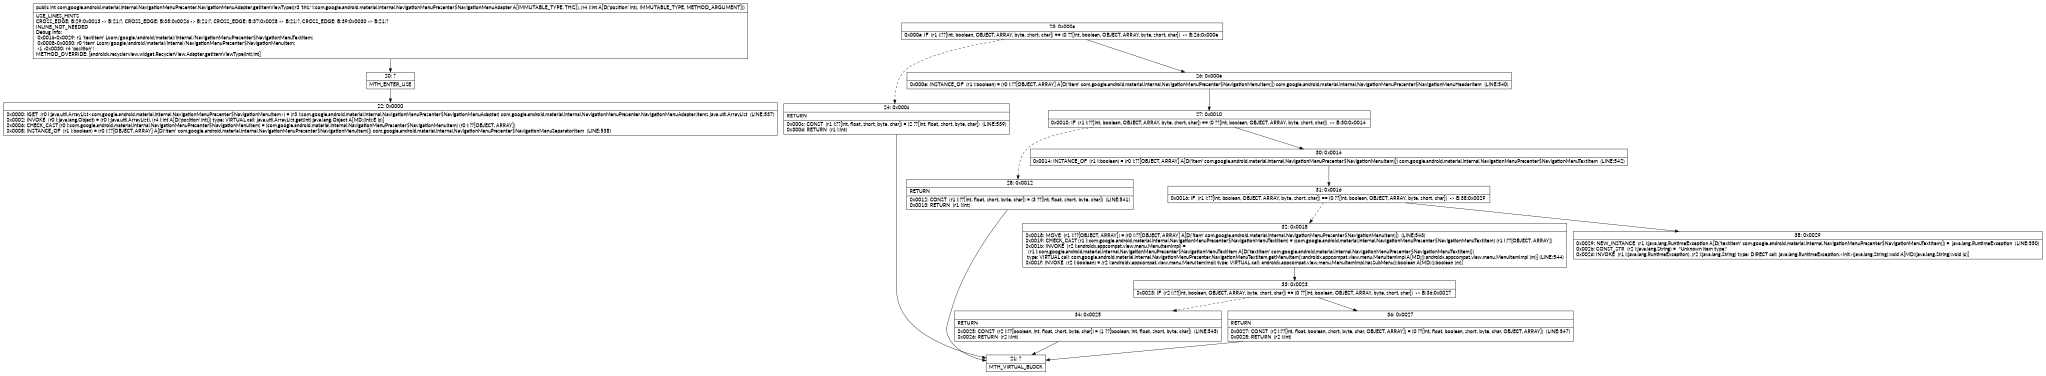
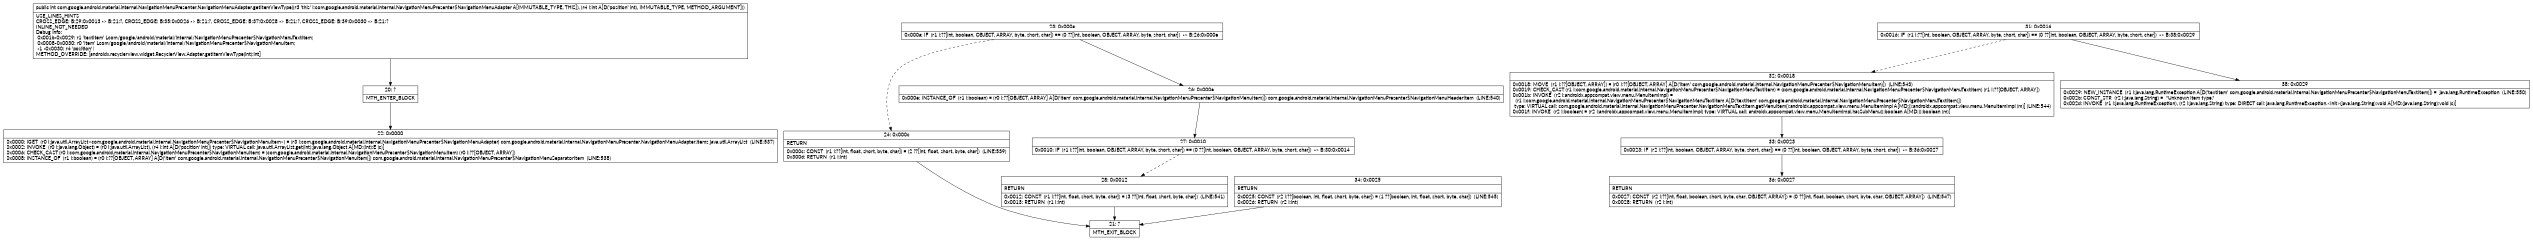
  digraph {
    fontname=Lato
    node [fontname=Lato shape=record]
    edge [fontname=Lato]
-   n1 [label="{20\:\ ?|MTH_ENTER_USE\l}"]
+   n1 [label="{20\:\ ?|MTH_ENTER_BLOCK\l}"]
    n2 [label="{22\:\ 0x0000|0x0000: IGET  (r0 I:java.util.ArrayList\<com.google.android.material.internal.NavigationMenuPresenter$NavigationMenuItem\>) = (r3 I:com.google.android.material.internal.NavigationMenuPresenter$NavigationMenuAdapter) com.google.android.material.internal.NavigationMenuPresenter.NavigationMenuAdapter.items java.util.ArrayList  (LINE:537)\l0x0002: INVOKE  (r0 I:java.lang.Object) = (r0 I:java.util.ArrayList), (r4 I:int A[D('position' int)]) type: VIRTUAL call: java.util.ArrayList.get(int):java.lang.Object A[MD:(int):E (c)]\l0x0006: CHECK_CAST (r0 I:com.google.android.material.internal.NavigationMenuPresenter$NavigationMenuItem) = (com.google.android.material.internal.NavigationMenuPresenter$NavigationMenuItem) (r0 I:??[OBJECT, ARRAY]) \l0x0008: INSTANCE_OF  (r1 I:boolean) = (r0 I:??[OBJECT, ARRAY] A[D('item' com.google.android.material.internal.NavigationMenuPresenter$NavigationMenuItem)]) com.google.android.material.internal.NavigationMenuPresenter$NavigationMenuSeparatorItem  (LINE:538)\l}"]
    n3 [label="{23\:\ 0x000a|0x000a: IF  (r1 I:??[int, boolean, OBJECT, ARRAY, byte, short, char]) == (0 ??[int, boolean, OBJECT, ARRAY, byte, short, char])  \-\> B:26:0x000e \l}"]
    n4 [label="{24\:\ 0x000c|RETURN\l|0x000c: CONST  (r1 I:??[int, float, short, byte, char]) = (2 ??[int, float, short, byte, char])  (LINE:539)\l0x300d: RETURN  (r1 I:int) \l}"]
    n5 [label="{26\:\ 0x000e|0x000e: INSTANCE_OF  (r1 I:boolean) = (r0 I:??[OBJECT, ARRAY] A[D('item' com.google.android.material.internal.NavigationMenuPresenter$NavigationMenuItem)]) com.google.android.material.internal.NavigationMenuPresenter$NavigationMenuHeaderItem  (LINE:540)\l}"]
-   n6 [label="{21\:\ ?|MTH_VIRTUAL_BLOCK\l}"]
+   n6 [label="{21\:\ ?|MTH_EXIT_BLOCK\l}"]
    n7 [label="{27\:\ 0x0010|0x0010: IF  (r1 I:??[int, boolean, OBJECT, ARRAY, byte, short, char]) == (0 ??[int, boolean, OBJECT, ARRAY, byte, short, char])  \-\> B:30:0x0014 \l}"]
    n8 [label="{28\:\ 0x0012|RETURN\l|0x0012: CONST  (r1 I:??[int, float, short, byte, char]) = (3 ??[int, float, short, byte, char])  (LINE:541)\l0x0013: RETURN  (r1 I:int) \l}"]
-   n9 [label="{30\:\ 0x0014|0x0014: INSTANCE_OF  (r1 I:boolean) = (r0 I:??[OBJECT, ARRAY] A[D('item' com.google.android.material.internal.NavigationMenuPresenter$NavigationMenuItem)]) com.google.android.material.internal.NavigationMenuPresenter$NavigationMenuTextItem  (LINE:542)\l}"]
    n10 [label="{31\:\ 0x0016|0x0016: IF  (r1 I:??[int, boolean, OBJECT, ARRAY, byte, short, char]) == (0 ??[int, boolean, OBJECT, ARRAY, byte, short, char])  \-\> B:38:0x0029 \l}"]
    n11 [label="{32\:\ 0x0018|0x0018: MOVE  (r1 I:??[OBJECT, ARRAY]) = (r0 I:??[OBJECT, ARRAY] A[D('item' com.google.android.material.internal.NavigationMenuPresenter$NavigationMenuItem)])  (LINE:543)\l0x0019: CHECK_CAST (r1 I:com.google.android.material.internal.NavigationMenuPresenter$NavigationMenuTextItem) = (com.google.android.material.internal.NavigationMenuPresenter$NavigationMenuTextItem) (r1 I:??[OBJECT, ARRAY]) \l0x001b: INVOKE  (r2 I:androidx.appcompat.view.menu.MenuItemImpl) = \l  (r1 I:com.google.android.material.internal.NavigationMenuPresenter$NavigationMenuTextItem A[D('textItem' com.google.android.material.internal.NavigationMenuPresenter$NavigationMenuTextItem)])\l type: VIRTUAL call: com.google.android.material.internal.NavigationMenuPresenter.NavigationMenuTextItem.getMenuItem():androidx.appcompat.view.menu.MenuItemImpl A[MD:():androidx.appcompat.view.menu.MenuItemImpl (m)] (LINE:544)\l0x001f: INVOKE  (r2 I:boolean) = (r2 I:androidx.appcompat.view.menu.MenuItemImpl) type: VIRTUAL call: androidx.appcompat.view.menu.MenuItemImpl.hasSubMenu():boolean A[MD:():boolean (m)]\l}"]
    n12 [label="{38\:\ 0x0029|0x0029: NEW_INSTANCE  (r1 I:java.lang.RuntimeException A[D('textItem' com.google.android.material.internal.NavigationMenuPresenter$NavigationMenuTextItem)]) =  java.lang.RuntimeException  (LINE:550)\l0x002b: CONST_STR  (r2 I:java.lang.String) =  \"Unknown item type.\" \l0x002d: INVOKE  (r1 I:java.lang.RuntimeException), (r2 I:java.lang.String) type: DIRECT call: java.lang.RuntimeException.\<init\>(java.lang.String):void A[MD:(java.lang.String):void (c)]\l}"]
    n13 [label="{33\:\ 0x0023|0x0023: IF  (r2 I:??[int, boolean, OBJECT, ARRAY, byte, short, char]) == (0 ??[int, boolean, OBJECT, ARRAY, byte, short, char])  \-\> B:36:0x0027 \l}"]
    n14 [label="{34\:\ 0x0025|RETURN\l|0x0025: CONST  (r2 I:??[boolean, int, float, short, byte, char]) = (1 ??[boolean, int, float, short, byte, char])  (LINE:545)\l0x0026: RETURN  (r2 I:int) \l}"]
    n15 [label="{36\:\ 0x0027|RETURN\l|0x0027: CONST  (r2 I:??[int, float, boolean, short, byte, char, OBJECT, ARRAY]) = (0 ??[int, float, boolean, short, byte, char, OBJECT, ARRAY])  (LINE:547)\l0x0028: RETURN  (r2 I:int) \l}"]
    n16 [label="{public int com.google.android.material.internal.NavigationMenuPresenter.NavigationMenuAdapter.getItemViewType((r3 'this' I:com.google.android.material.internal.NavigationMenuPresenter$NavigationMenuAdapter A[IMMUTABLE_TYPE, THIS]), (r4 I:int A[D('position' int), IMMUTABLE_TYPE, METHOD_ARGUMENT]))  | USE_LINES_HINTS\lCROSS_EDGE: B:29:0x0013 \-\> B:21:?, CROSS_EDGE: B:35:0x0026 \-\> B:21:?, CROSS_EDGE: B:37:0x0028 \-\> B:21:?, CROSS_EDGE: B:39:0x0030 \-\> B:21:?\lINLINE_NOT_NEEDED\lDebug Info:\l  0x001b\-0x0029: r1 'textItem' Lcom\/google\/android\/material\/internal\/NavigationMenuPresenter$NavigationMenuTextItem;\l  0x0008\-0x0030: r0 'item' Lcom\/google\/android\/material\/internal\/NavigationMenuPresenter$NavigationMenuItem;\l  \-1 \-0x0030: r4 'position' I\lMETHOD_OVERRIDE: [androidx.recyclerview.widget.RecyclerView.Adapter.getItemViewType(int):int]\l}"]
    n1 -> n2
    n3 -> n4 [style=dashed]
    n3 -> n5
    n4 -> n6
    n5 -> n7
    n7 -> n8 [style=dashed]
-   n7 -> n9
    n8 -> n6
-   n9 -> n10
    n10 -> n11 [style=dashed]
    n10 -> n12
    n11 -> n13
-   n13 -> n14 [style=dashed]
    n13 -> n15
    n14 -> n6
-   n15 -> n6
    n16 -> n1
  }
